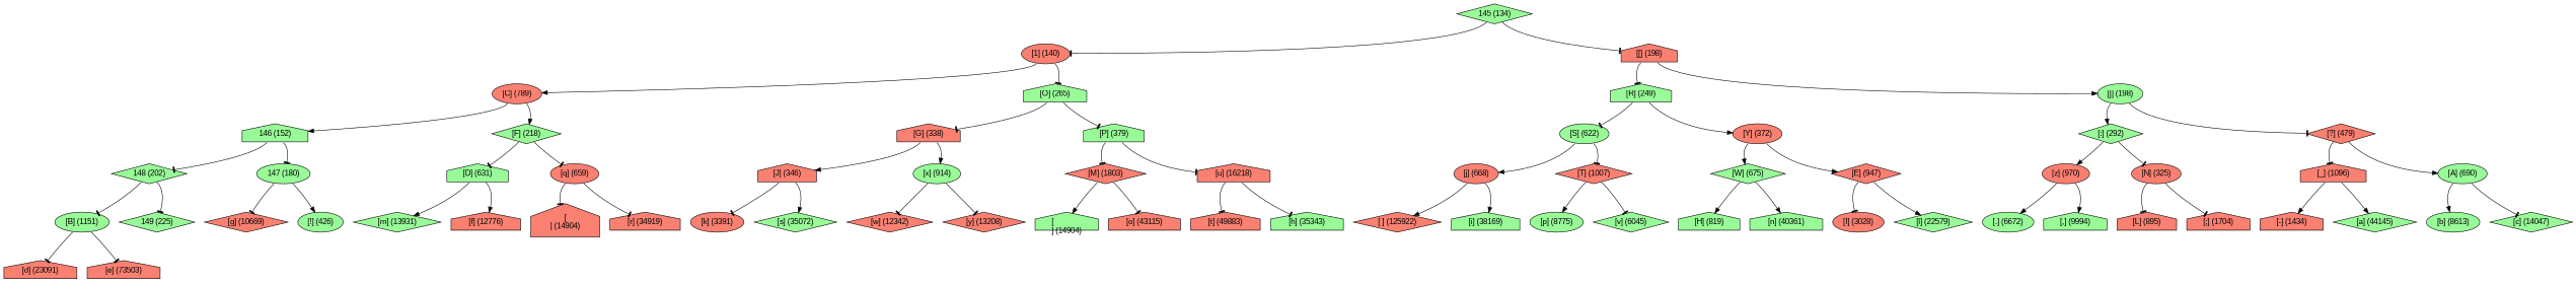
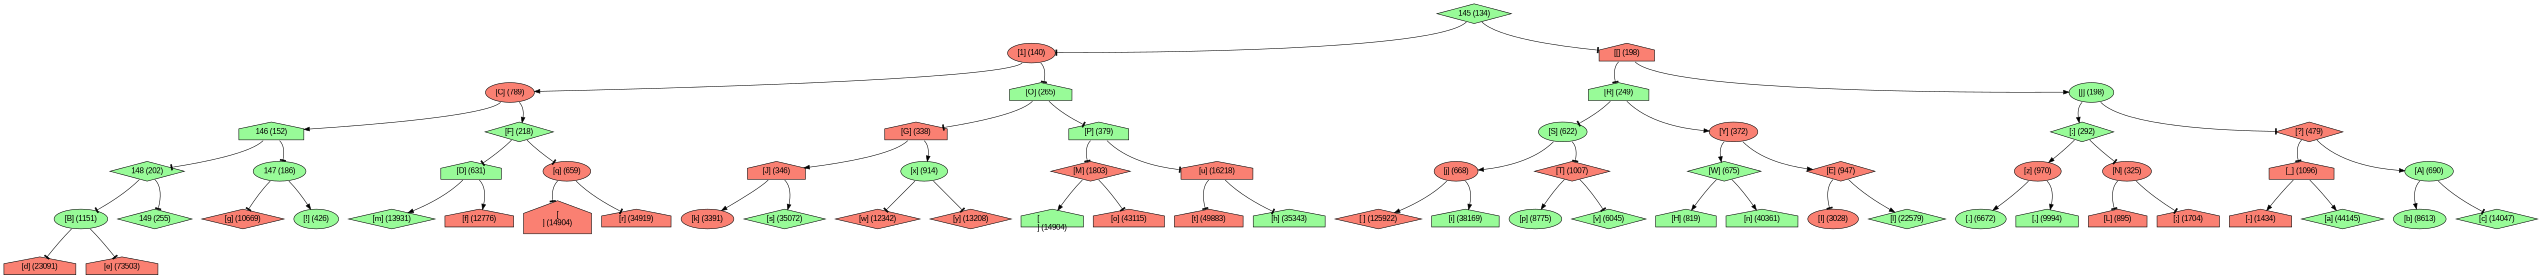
  digraph {
    node [fillcolor=palegreen fontname=Arial shape=house style=filled]
    edge [arrowhead=tee tailport=sw]
    n1 [label="145 (134)" shape=diamond width=0.5]
    n2 [fillcolor=salmon label="[1] (140)" shape=ellipse width=0.5]
    n3 [fillcolor=salmon label="[[] (198)" width=0.5]
    n4 [fillcolor=salmon label="[C] (789)" shape=ellipse width=0.5]
    n5 [label="[O] (265)" width=0.5]
    n6 [label="[R] (249)" width=0.5]
    n7 [label="[]] (198)" shape=ellipse width=0.5]
    n8 [label="146 (152)" width=0.5]
    n9 [label="[F] (218)" shape=diamond width=0.5]
    n10 [fillcolor=salmon label="[G] (338)" width=0.5]
    n11 [label="[P] (379)" width=0.5]
    n12 [label="148 (202)" shape=diamond width=0.5]
-   n13 [label="147 (180)" shape=ellipse width=0.5]
+   n13 [label="147 (186)" shape=ellipse width=0.5]
    n14 [label="[D] (631)" width=0.5]
    n15 [fillcolor=salmon label="[q] (659)" shape=ellipse width=0.5]
    n16 [label="[B] (1151)" shape=ellipse width=0.5]
-   n17 [label="149 (225)" shape=diamond width=0.5]
+   n17 [label="149 (255)" shape=diamond width=0.5]
    n18 [fillcolor=salmon label="[g] (10669)" shape=diamond width=0.5]
    n19 [label="[!] (426)" shape=ellipse width=0.5]
    n20 [fillcolor=salmon label="[d] (23091)" width=0.5]
    n21 [fillcolor=salmon label="[e] (73503)" width=0.5]
    n22 [label="[m] (13931)" shape=diamond width=0.5]
    n23 [fillcolor=salmon label="[f] (12776)" width=0.5]
    n24 [fillcolor=salmon label="[\n] (14904)" width=0.5]
    n25 [fillcolor=salmon label="[r] (34919)" width=0.5]
    n26 [fillcolor=salmon label="[J] (346)" width=0.5]
    n27 [label="[x] (914)" shape=ellipse width=0.5]
    n28 [fillcolor=salmon label="[M] (1803)" shape=diamond width=0.5]
    n29 [fillcolor=salmon label="[u] (16218)" width=0.5]
    n30 [fillcolor=salmon label="[k] (3391)" shape=ellipse width=0.5]
    n31 [label="[s] (35072)" shape=diamond width=0.5]
    n32 [fillcolor=salmon label="[w] (12342)" shape=diamond width=0.5]
    n33 [fillcolor=salmon label="[y] (13208)" shape=diamond width=0.5]
    n34 [label="[] (14904)" width=0.5]
    n35 [fillcolor=salmon label="[o] (43115)" width=0.5]
    n36 [fillcolor=salmon label="[t] (49883)" width=0.5]
    n37 [label="[h] (35343)" width=0.5]
    n38 [label="[S] (622)" shape=ellipse width=0.5]
    n39 [fillcolor=salmon label="[Y] (372)" shape=ellipse width=0.5]
    n40 [label="[:] (292)" shape=diamond width=0.5]
    n41 [fillcolor=salmon label="[?] (479)" shape=diamond width=0.5]
    n42 [fillcolor=salmon label="[j] (668)" shape=ellipse width=0.5]
    n43 [fillcolor=salmon label="[T] (1007)" shape=diamond width=0.5]
    n44 [label="[W] (675)" shape=diamond width=0.5]
    n45 [fillcolor=salmon label="[E] (947)" shape=diamond width=0.5]
    n46 [fillcolor=salmon label="[ ] (125922)" shape=diamond width=0.5]
    n47 [label="[i] (38169)" width=0.5]
    n48 [label="[p] (8775)" shape=ellipse width=0.5]
    n49 [label="[v] (6045)" shape=diamond width=0.5]
    n50 [label="[H] (819)" width=0.5]
    n51 [label="[n] (40361)" width=0.5]
    n52 [fillcolor=salmon label="[I] (3028)" shape=ellipse width=0.5]
    n53 [label="[l] (22579)" shape=diamond width=0.5]
    n54 [fillcolor=salmon label="[z] (970)" shape=ellipse width=0.5]
    n55 [fillcolor=salmon label="[N] (325)" shape=ellipse width=0.5]
    n56 [fillcolor=salmon label="[_] (1096)" width=0.5]
    n57 [label="[A] (690)" shape=ellipse width=0.5]
    n58 [label="[.] (6672)" shape=ellipse width=0.5]
    n59 [label="[,] (9994)" width=0.5]
    n60 [fillcolor=salmon label="[L] (895)" width=0.5]
    n61 [fillcolor=salmon label="[;] (1704)" width=0.5]
    n62 [fillcolor=salmon label="[-] (1434)" width=0.5]
    n63 [label="[a] (44145)" shape=diamond width=0.5]
    n64 [label="[b] (8613)" shape=ellipse width=0.5]
    n65 [label="[c] (14047)" shape=diamond width=0.5]
    n1 -> n2
    n1 -> n3 [tailport=se]
    n2 -> n4 [arrowhead=normal]
    n2 -> n5 [tailport=se]
    n3 -> n6
    n3 -> n7 [arrowhead=normal tailport=se]
    n4 -> n8 [arrowhead=normal]
    n4 -> n9 [arrowhead=normal tailport=se]
    n5 -> n10
    n5 -> n11 [tailport=se]
    n6 -> n38
    n6 -> n39 [arrowhead=normal tailport=se]
    n7 -> n40 [arrowhead=normal]
    n7 -> n41 [tailport=se]
    n8 -> n12
    n8 -> n13 [tailport=se]
    n9 -> n14
    n9 -> n15 [tailport=se]
    n10 -> n26 [arrowhead=normal]
    n10 -> n27 [arrowhead=normal tailport=se]
    n11 -> n28
    n11 -> n29 [tailport=se]
    n12 -> n16
    n12 -> n17 [tailport=se]
    n13 -> n18
    n13 -> n19 [arrowhead=normal tailport=se]
    n14 -> n22 [arrowhead=normal]
    n14 -> n23 [arrowhead=normal tailport=se]
    n15 -> n24
    n15 -> n25 [tailport=se]
    n16 -> n20
    n16 -> n21 [tailport=se]
-   n26 -> n30
+   n26 -> n30 [arrowhead=normal]
    n26 -> n31 [arrowhead=normal tailport=se]
    n27 -> n32
    n27 -> n33 [tailport=se]
    n28 -> n34 [arrowhead=normal]
    n28 -> n35 [tailport=se]
    n29 -> n36
    n29 -> n37 [tailport=se]
    n38 -> n42 [arrowhead=normal]
    n38 -> n43 [tailport=se]
    n39 -> n44 [arrowhead=normal]
    n39 -> n45 [arrowhead=normal tailport=se]
    n40 -> n54 [arrowhead=normal]
    n40 -> n55 [tailport=se]
    n41 -> n56
    n41 -> n57 [arrowhead=normal tailport=se]
    n42 -> n46 [arrowhead=normal]
    n42 -> n47 [arrowhead=normal tailport=se]
    n43 -> n48 [arrowhead=normal]
    n43 -> n49 [tailport=se]
    n44 -> n50 [arrowhead=normal]
    n44 -> n51 [arrowhead=normal tailport=se]
    n45 -> n52
    n45 -> n53 [arrowhead=normal tailport=se]
    n54 -> n58 [arrowhead=normal]
    n54 -> n59 [arrowhead=normal tailport=se]
    n55 -> n60
    n55 -> n61 [tailport=se]
    n56 -> n62 [arrowhead=normal]
    n56 -> n63 [arrowhead=normal tailport=se]
    n57 -> n64 [arrowhead=normal]
    n57 -> n65 [tailport=se]
  }
